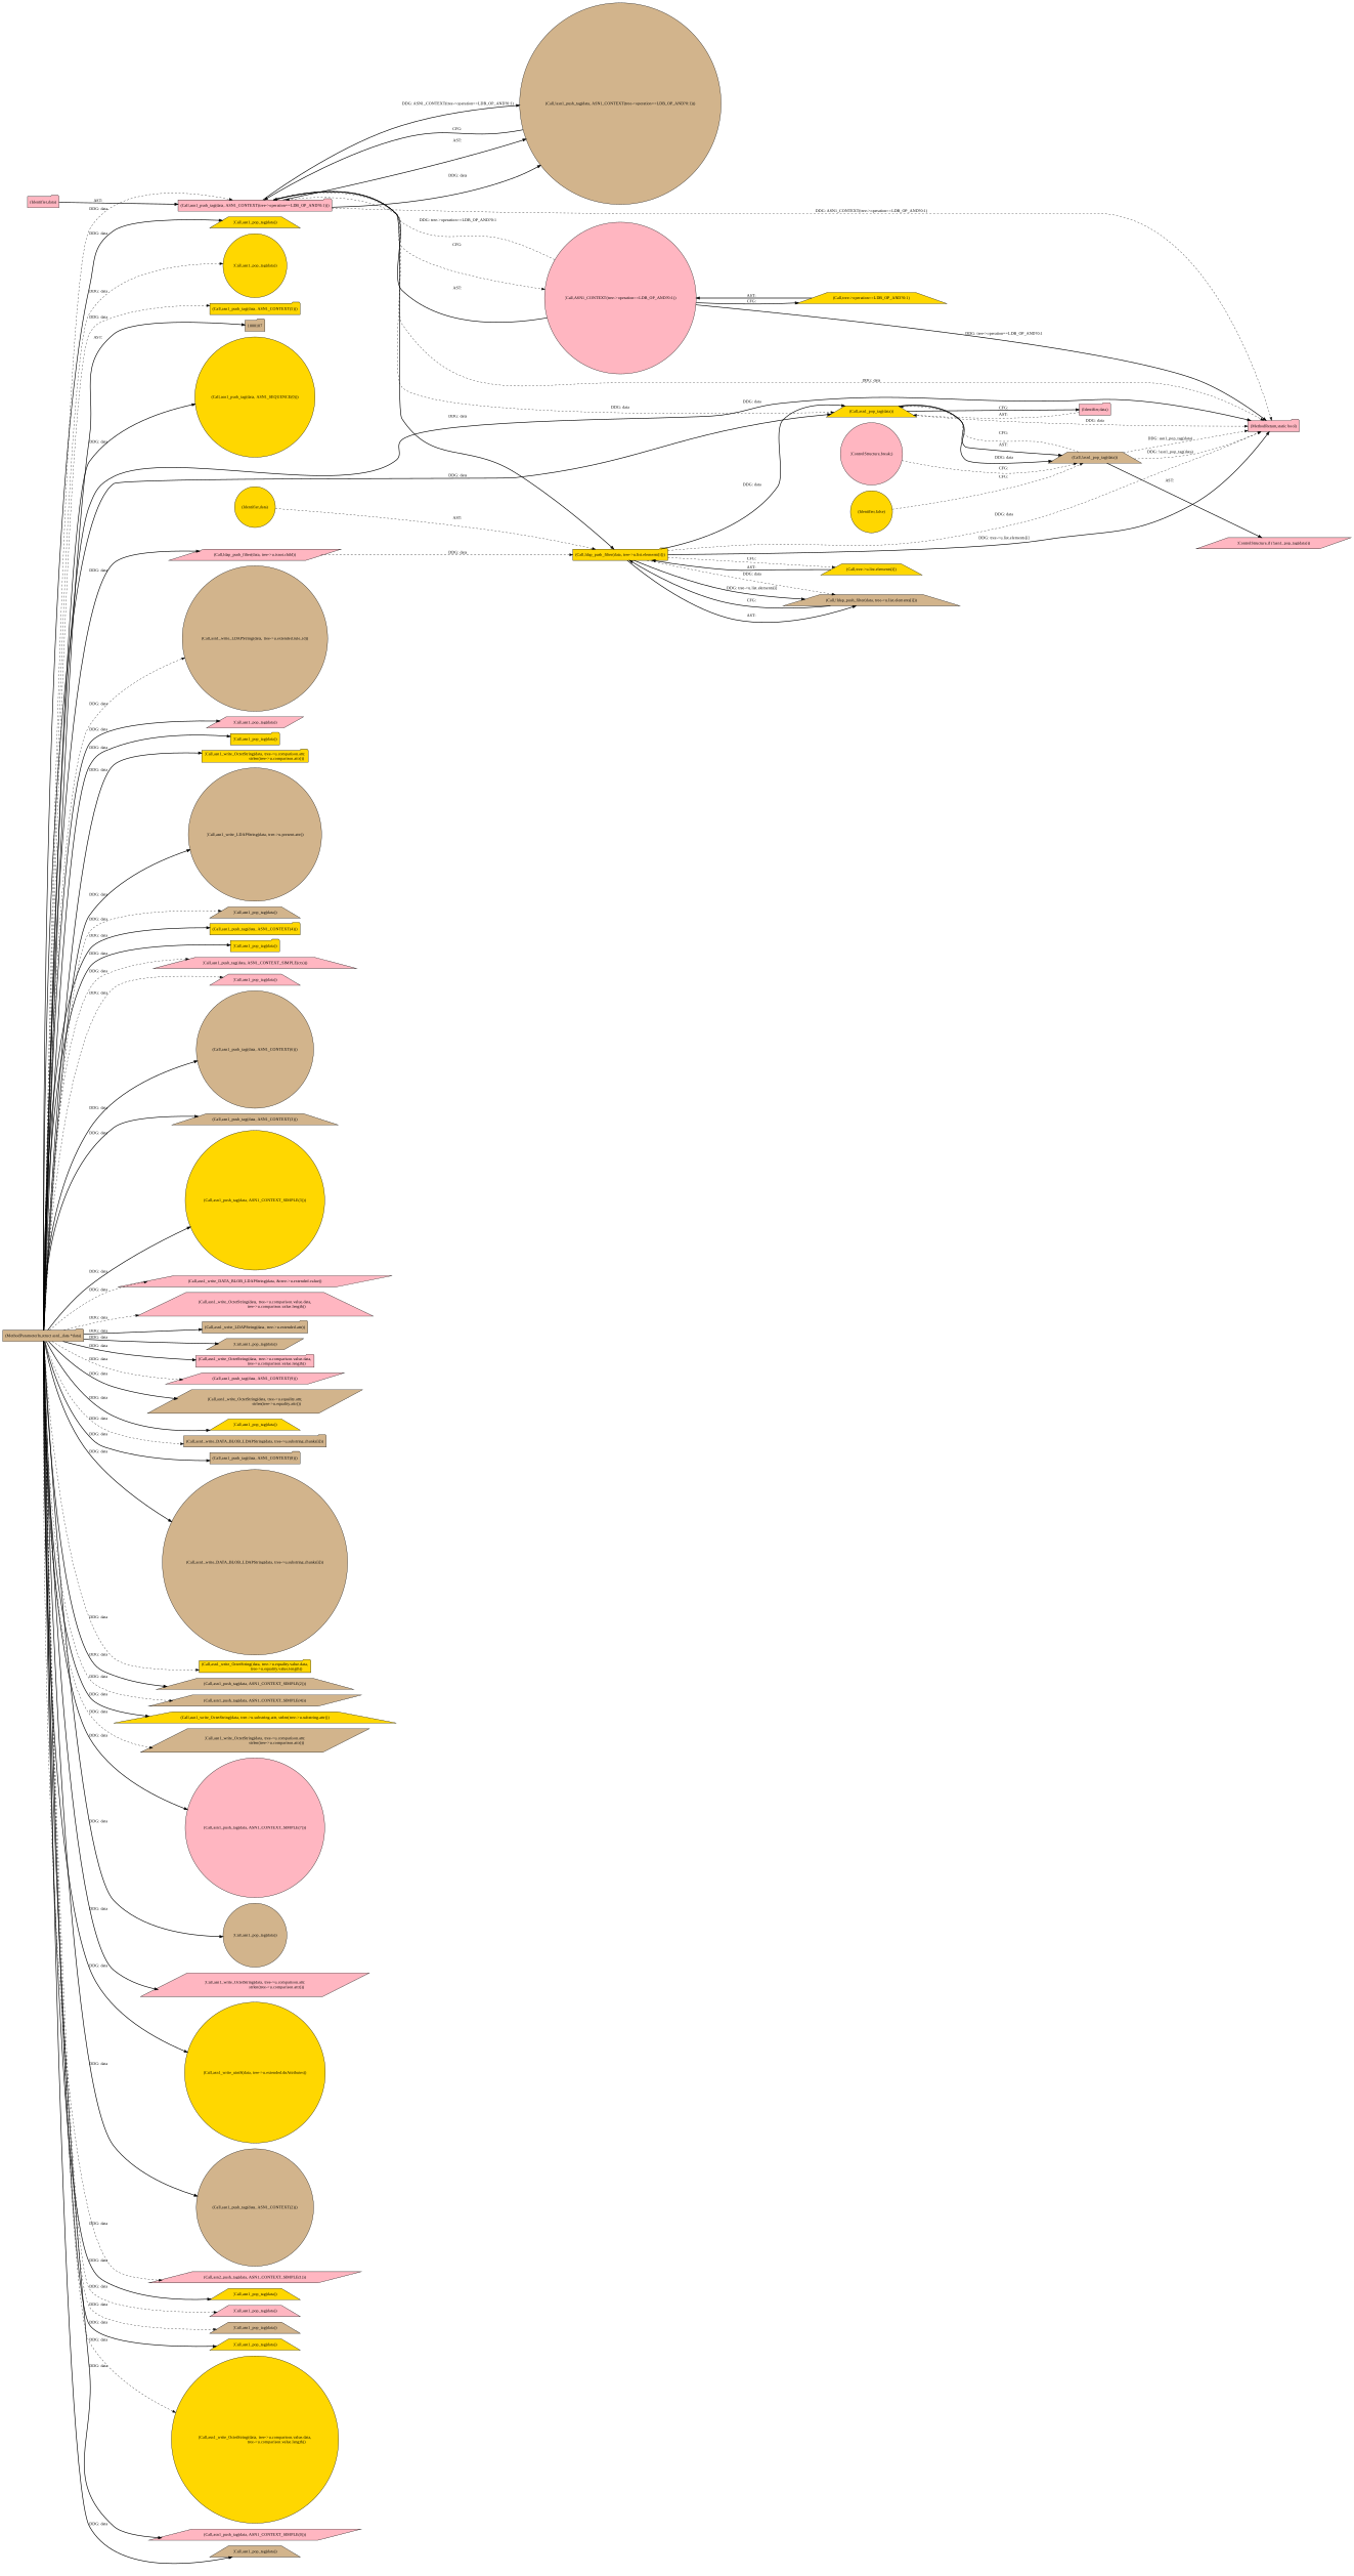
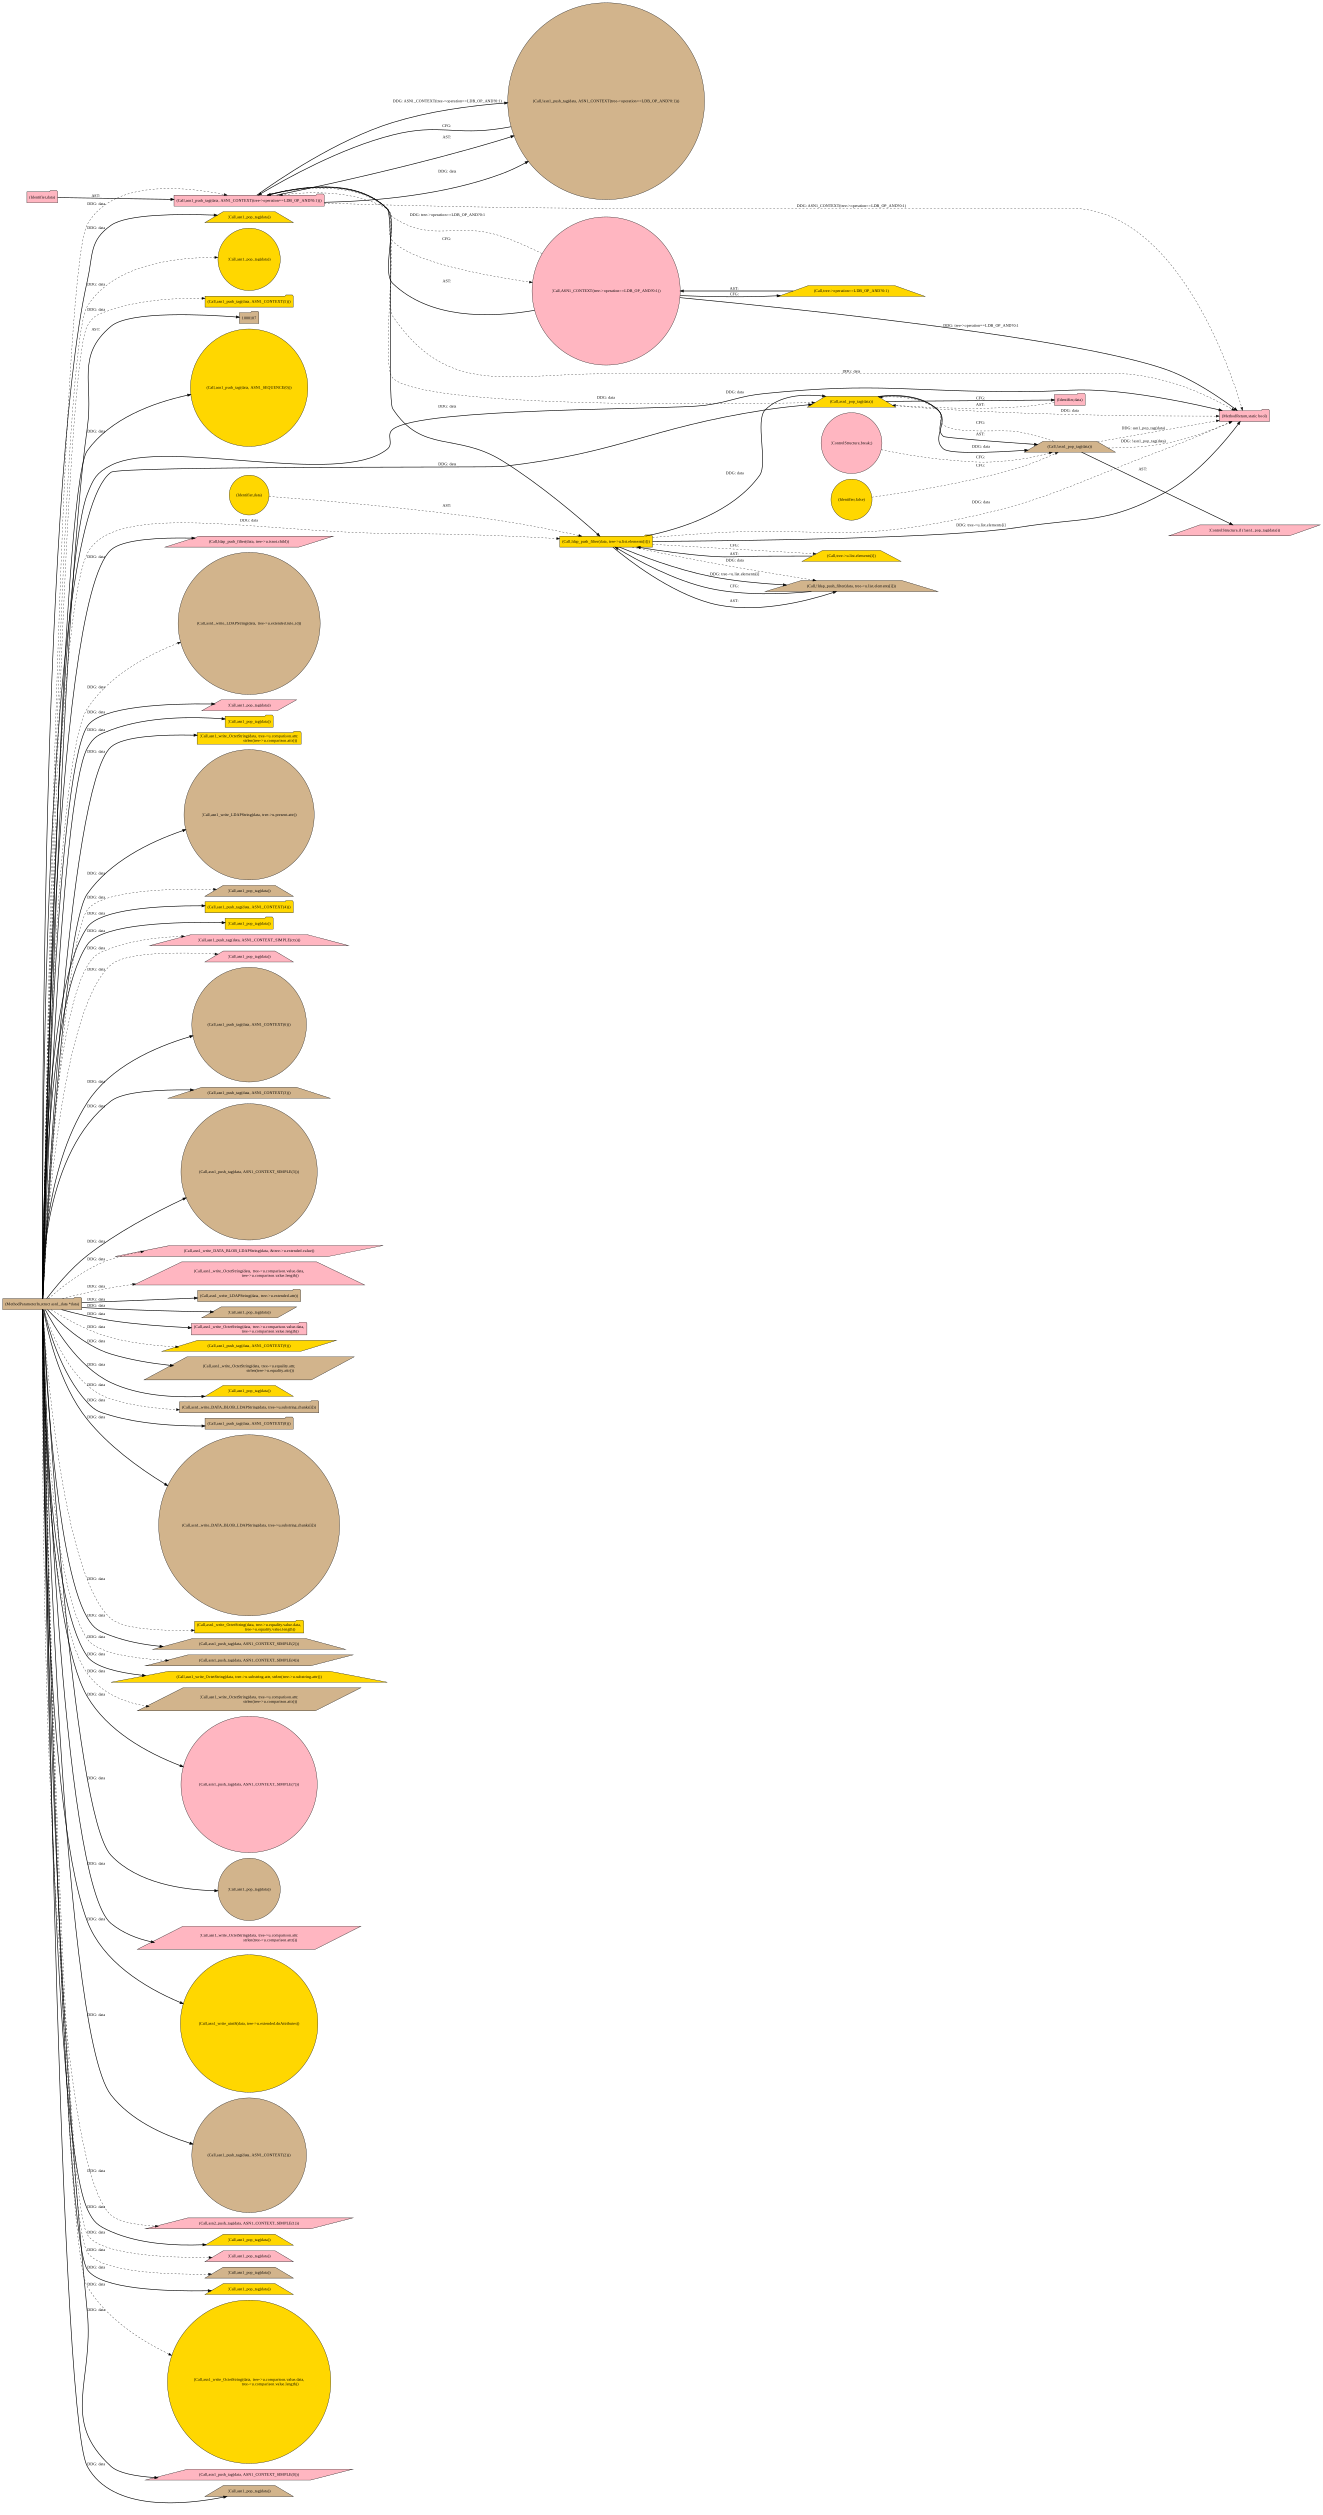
  digraph {
    fontname="Liberation Serif"
    rankdir=LR
    node [fillcolor=tan fontname="Liberation Serif" shape=trapezium style=filled]
    edge [fontname="Liberation Serif" style=bold]
    n1 [fillcolor=gold label="(Call,asn1_pop_tag(data))"]
    n2 [label="(Call,!asn1_pop_tag(data))"]
    n3 [fillcolor=lightpink label="(MethodReturn,static bool)" shape=folder]
    n4 [fillcolor=lightpink label="(Identifier,data)" shape=folder]
    n5 [fillcolor=lightpink label="(ControlStructure,if (!asn1_pop_tag(data)))" shape=parallelogram]
    n6 [fillcolor=gold label="(Call,ldap_push_filter(data, tree->u.list.elements[i]))" shape=folder]
    n7 [label="(Call,!ldap_push_filter(data, tree->u.list.elements[i]))"]
    n8 [fillcolor=gold label="(Call,tree->u.list.elements[i])"]
    n9 [fillcolor=lightpink label="(Call,asn1_push_tag(data, ASN1_CONTEXT(tree->operation==LDB_OP_AND?0:1)))" shape=folder]
    n10 [fillcolor=lightpink label="(Call,ASN1_CONTEXT(tree->operation==LDB_OP_AND?0:1))" shape=circle]
    n11 [label="(Call,!asn1_push_tag(data, ASN1_CONTEXT(tree->operation==LDB_OP_AND?0:1)))" shape=circle]
    n12 [fillcolor=gold label="(Call,tree->operation==LDB_OP_AND?0:1)"]
    n13 [label="(MethodParameterIn,struct asn1_data *data)" shape=folder]
    n14 [label="(Call,asn1_write_LDAPString(data, tree->u.extended.rule_id))" shape=circle]
    n15 [fillcolor=lightpink label="(Call,asn1_pop_tag(data))" shape=parallelogram]
    n16 [fillcolor=gold label="(Call,asn1_pop_tag(data))" shape=folder]
    n17 [fillcolor=gold label="(Call,asn1_write_OctetString(data, tree->u.comparison.attr,\n                                     strlen(tree->u.comparison.attr)))" shape=folder]
    n18 [label="(Call,asn1_write_LDAPString(data, tree->u.present.attr))" shape=circle]
    n19 [label="(Call,asn1_pop_tag(data))"]
    n20 [fillcolor=gold label="(Call,asn1_push_tag(data, ASN1_CONTEXT(4)))" shape=folder]
    n21 [fillcolor=gold label="(Call,asn1_pop_tag(data))" shape=folder]
    n22 [fillcolor=lightpink label="(Call,asn1_push_tag(data, ASN1_CONTEXT_SIMPLE(ctx)))"]
    n23 [fillcolor=lightpink label="(Call,asn1_pop_tag(data))"]
    n24 [label="(Call,asn1_push_tag(data, ASN1_CONTEXT(6)))" shape=circle]
    n25 [label="(Call,asn1_push_tag(data, ASN1_CONTEXT(3)))"]
-   n26 [fillcolor=gold label="(Call,asn1_push_tag(data, ASN1_CONTEXT_SIMPLE(3)))" shape=circle]
+   n26 [label="(Call,asn1_push_tag(data, ASN1_CONTEXT_SIMPLE(3)))" shape=circle]
    n27 [fillcolor=lightpink label="(Call,asn1_write_DATA_BLOB_LDAPString(data, &tree->u.extended.value))" shape=parallelogram]
    n28 [fillcolor=lightpink label="(Call,asn1_write_OctetString(data, tree->u.comparison.value.data,\n                                     tree->u.comparison.value.length))"]
    n29 [label="(Call,asn1_write_LDAPString(data, tree->u.extended.attr))" shape=folder]
    n30 [fillcolor=lightpink label="(Call,ldap_push_filter(data, tree->u.isnot.child))" shape=parallelogram]
    n31 [label="(Call,asn1_pop_tag(data))" shape=parallelogram]
    n32 [fillcolor=lightpink label="(Call,asn1_write_OctetString(data, tree->u.comparison.value.data,\n                                     tree->u.comparison.value.length))" shape=folder]
-   n33 [fillcolor=lightpink label="(Call,asn1_push_tag(data, ASN1_CONTEXT(9)))" shape=parallelogram]
+   n33 [fillcolor=gold label="(Call,asn1_push_tag(data, ASN1_CONTEXT(9)))" shape=parallelogram]
    n34 [label="(Call,asn1_write_OctetString(data, tree->u.equality.attr,\n                                     strlen(tree->u.equality.attr)))" shape=parallelogram]
    n35 [fillcolor=gold label="(Call,asn1_pop_tag(data))"]
    n36 [label="(Call,asn1_write_DATA_BLOB_LDAPString(data, tree->u.substring.chunks[i]))" shape=folder]
    n37 [label="(Call,asn1_push_tag(data, ASN1_CONTEXT(8)))" shape=folder]
    n38 [label="(Call,asn1_write_DATA_BLOB_LDAPString(data, tree->u.substring.chunks[i]))" shape=circle]
    n39 [fillcolor=gold label="(Call,asn1_write_OctetString(data, tree->u.equality.value.data,\n                                     tree->u.equality.value.length))" shape=folder]
    n40 [label="(Call,asn1_push_tag(data, ASN1_CONTEXT_SIMPLE(2)))"]
    n41 [label="(Call,asn1_push_tag(data, ASN1_CONTEXT_SIMPLE(4)))" shape=parallelogram]
    n42 [fillcolor=gold label="(Call,asn1_write_OctetString(data, tree->u.substring.attr, strlen(tree->u.substring.attr)))"]
    n43 [label="(Call,asn1_write_OctetString(data, tree->u.comparison.attr,\n                                     strlen(tree->u.comparison.attr)))" shape=parallelogram]
    n44 [fillcolor=lightpink label="(Call,asn1_push_tag(data, ASN1_CONTEXT_SIMPLE(7)))" shape=circle]
    n45 [label="(Call,asn1_pop_tag(data))" shape=circle]
    n46 [fillcolor=lightpink label="(Call,asn1_write_OctetString(data, tree->u.comparison.attr,\n                                     strlen(tree->u.comparison.attr)))" shape=parallelogram]
    n47 [fillcolor=gold label="(Call,asn1_write_uint8(data, tree->u.extended.dnAttributes))" shape=circle]
    n48 [label="(Call,asn1_push_tag(data, ASN1_CONTEXT(2)))" shape=circle]
    n49 [fillcolor=lightpink label="(Call,asn2_push_tag(data, ASN1_CONTEXT_SIMPLE(1)))" shape=parallelogram]
    n50 [fillcolor=gold label="(Call,asn1_pop_tag(data))"]
    n51 [fillcolor=lightpink label="(Call,asn1_pop_tag(data))"]
    n52 [label="(Call,asn1_pop_tag(data))"]
    n53 [fillcolor=gold label="(Call,asn1_pop_tag(data))"]
    n54 [fillcolor=gold label="(Call,asn1_write_OctetString(data, tree->u.comparison.value.data,\n                                     tree->u.comparison.value.length))" shape=circle]
    n55 [fillcolor=lightpink label="(Call,asn1_push_tag(data, ASN1_CONTEXT_SIMPLE(0)))" shape=parallelogram]
    n56 [label="(Call,asn1_pop_tag(data))"]
    n57 [fillcolor=gold label="(Call,asn1_pop_tag(data))"]
    n58 [fillcolor=gold label="(Call,asn1_pop_tag(data))" shape=circle]
    n59 [fillcolor=gold label="(Call,asn1_push_tag(data, ASN1_CONTEXT(5)))" shape=folder]
    n60 [fillcolor=gold label="(Call,asn1_push_tag(data, ASN1_SEQUENCE(0)))" shape=circle]
    1000107 [shape=folder]
    n62 [fillcolor=lightpink label="(Identifier,data)" shape=folder]
    n63 [fillcolor=gold label="(Identifier,false)" shape=circle]
    n64 [fillcolor=gold label="(Identifier,data)" shape=circle]
    n65 [fillcolor=lightpink label="(ControlStructure,break;)" shape=circle]
    n1 -> n2 [label="AST: "]
    n1 -> n2 [label="DDG: data"]
    n1 -> n3 [label="DDG: data" style=dashed]
    n1 -> n4 [label="CFG: "]
    n2 -> n1 [label="CFG: " style=dashed]
    n2 -> n3 [label="DDG: asn1_pop_tag(data)" style=dashed]
    n2 -> n3 [label="DDG: !asn1_pop_tag(data)" style=dashed]
    n2 -> n5 [label="AST: "]
    n4 -> n1 [label="AST: " style=dashed]
    n6 -> n1 [label="DDG: data"]
    n6 -> n3 [label="DDG: data" style=dashed]
    n6 -> n3 [label="DDG: tree->u.list.elements[i]"]
    n6 -> n7 [label="AST: "]
    n6 -> n7 [label="DDG: data" style=dashed]
    n6 -> n7 [label="DDG: tree->u.list.elements[i]"]
    n6 -> n8 [label="CFG: " style=dashed]
    n7 -> n6 [label="CFG: "]
    n8 -> n6 [label="AST: "]
    n9 -> n1 [label="DDG: data" style=dashed]
    n9 -> n3 [label="DDG: ASN1_CONTEXT(tree->operation==LDB_OP_AND?0:1)" style=dashed]
    n9 -> n3 [label="DDG: data" style=dashed]
    n9 -> n6 [label="DDG: data"]
    n9 -> n10 [label="CFG: " style=dashed]
    n9 -> n11 [label="AST: "]
    n9 -> n11 [label="DDG: data"]
    n9 -> n11 [label="DDG: ASN1_CONTEXT(tree->operation==LDB_OP_AND?0:1)"]
    n10 -> n3 [label="DDG: tree->operation==LDB_OP_AND?0:1"]
    n10 -> n9 [label="AST: "]
    n10 -> n9 [label="DDG: tree->operation==LDB_OP_AND?0:1" style=dashed]
    n10 -> n12 [label="CFG: "]
    n11 -> n9 [label="CFG: "]
    n12 -> n10 [label="AST: "]
    n13 -> n1 [label="DDG: data"]
    n13 -> n3 [label="DDG: data"]
-   n30 -> n6 [label="DDG: data" style=dashed]
+   n13 -> n6 [label="DDG: data" style=dashed]
    n13 -> n9 [label="DDG: data" style=dashed]
    n13 -> n14 [label="DDG: data" style=dashed]
    n13 -> n15 [label="DDG: data"]
    n13 -> n16 [label="DDG: data"]
    n13 -> n17 [label="DDG: data"]
    n13 -> n18 [label="DDG: data"]
    n13 -> n19 [label="DDG: data" style=dashed]
    n13 -> n20 [label="DDG: data"]
    n13 -> n21 [label="DDG: data"]
    n13 -> n22 [label="DDG: data" style=dashed]
    n13 -> n23 [label="DDG: data" style=dashed]
    n13 -> n24 [label="DDG: data"]
    n13 -> n25 [label="DDG: data"]
    n13 -> n26 [label="DDG: data"]
    n13 -> n27 [label="DDG: data" style=dashed]
    n13 -> n28 [label="DDG: data" style=dashed]
    n13 -> n29 [label="DDG: data"]
    n13 -> n30 [label="DDG: data"]
    n13 -> n31 [label="DDG: data"]
    n13 -> n32 [label="DDG: data"]
    n13 -> n33 [label="DDG: data" style=dashed]
    n13 -> n34 [label="DDG: data"]
    n13 -> n35 [label="DDG: data"]
    n13 -> n36 [label="DDG: data" style=dashed]
    n13 -> n37 [label="DDG: data"]
    n13 -> n38 [label="DDG: data"]
    n13 -> n39 [label="DDG: data" style=dashed]
    n13 -> n40 [label="DDG: data"]
    n13 -> n41 [label="DDG: data" style=dashed]
    n13 -> n42 [label="DDG: data"]
    n13 -> n43 [label="DDG: data" style=dashed]
    n13 -> n44 [label="DDG: data"]
    n13 -> n45 [label="DDG: data"]
    n13 -> n46 [label="DDG: data"]
    n13 -> n47 [label="DDG: data"]
    n13 -> n48 [label="DDG: data"]
    n13 -> n49 [label="DDG: data" style=dashed]
    n13 -> n50 [label="DDG: data"]
    n13 -> n51 [label="DDG: data" style=dashed]
    n13 -> n52 [label="DDG: data" style=dashed]
    n13 -> n53 [label="DDG: data"]
    n13 -> n54 [label="DDG: data" style=dashed]
    n13 -> n55 [label="DDG: data"]
    n13 -> n56 [label="DDG: data"]
    n13 -> n57 [label="DDG: data"]
    n13 -> n58 [label="DDG: data" style=dashed]
    n13 -> n59 [label="DDG: data" style=dashed]
    n13 -> n60 [label="DDG: data"]
    n13 -> 1000107 [label="AST: "]
    n62 -> n9 [label="AST: "]
    n63 -> n2 [label="CFG: " style=dashed]
    n64 -> n6 [label="AST: " style=dashed]
    n65 -> n2 [label="CFG: " style=dashed]
  }
